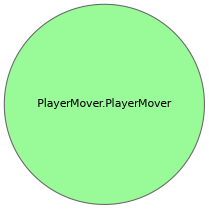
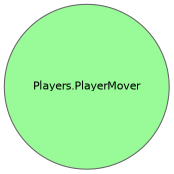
  digraph {
    rankdir=LR
-   n1 [color=grey40 fillcolor=palegreen fontname=Helvetica fontsize=10 height=0.2 label="PlayerMover.PlayerMover" shape=circle style=filled width=0.4]
+   n1 [color=grey40 fillcolor=palegreen fontname=Helvetica fontsize=10 height=0.2 label="Players.PlayerMover" shape=circle style=filled width=0.4]
  }
